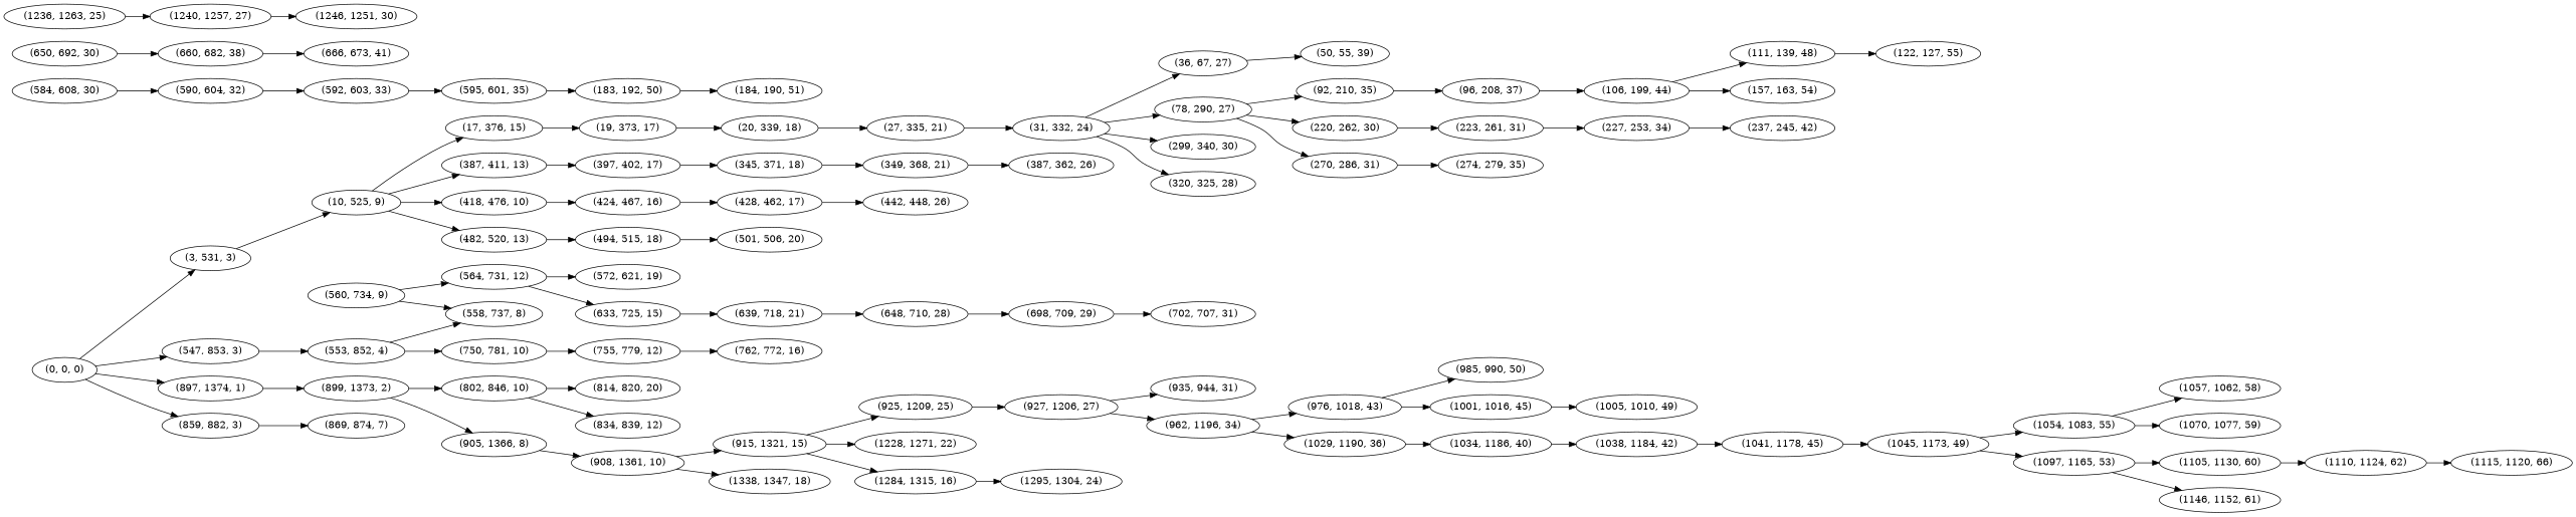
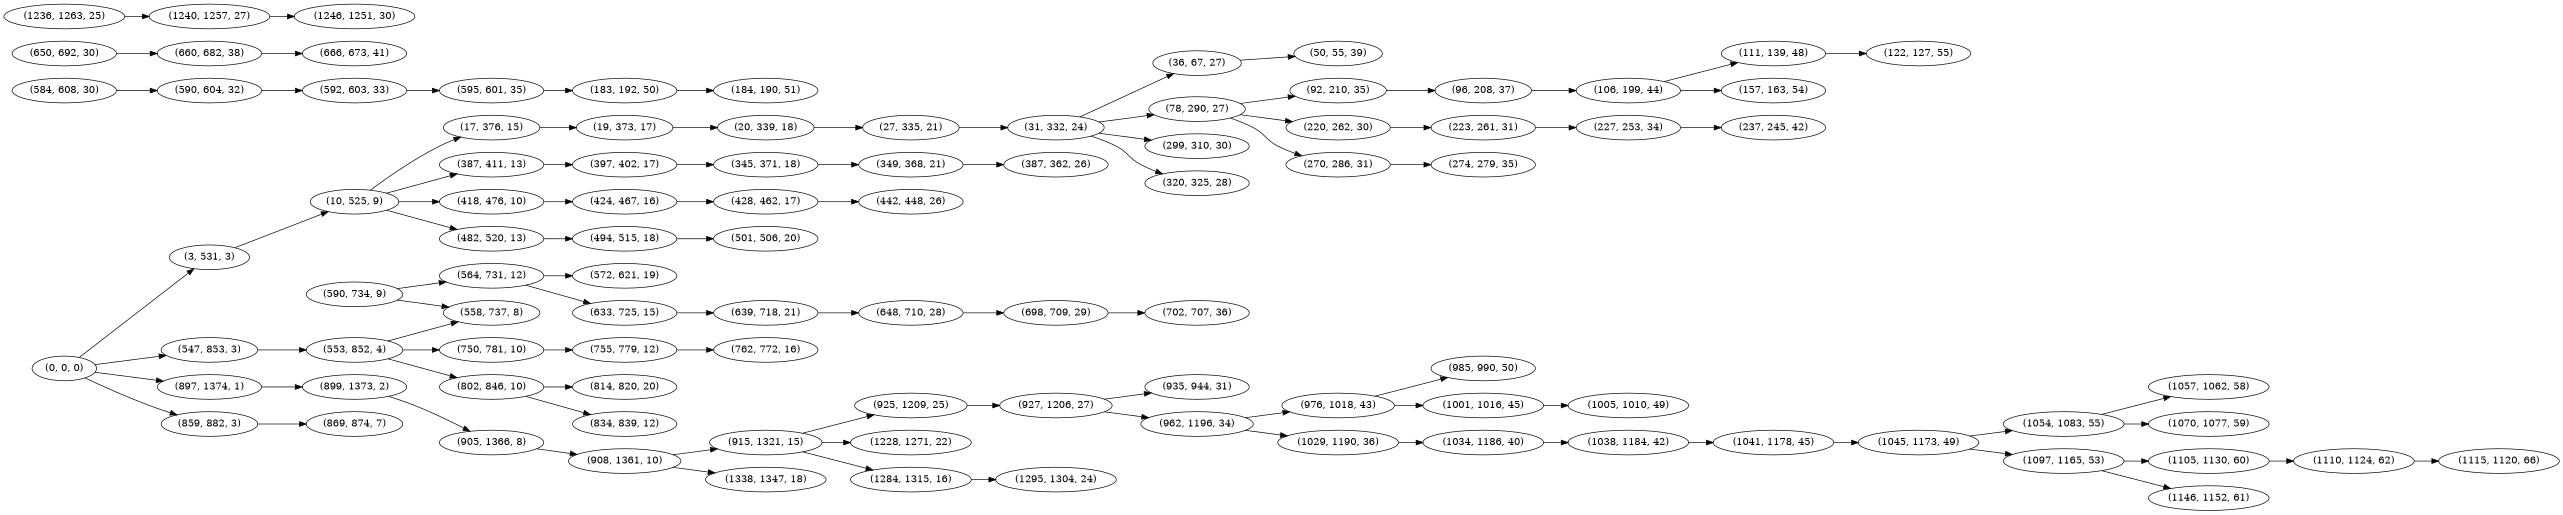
  digraph {
    rankdir=LR
    "(0, 0, 0)"
    "(3, 531, 3)"
    "(547, 853, 3)"
    "(859, 882, 3)"
    "(897, 1374, 1)"
    "(10, 525, 9)"
    "(553, 852, 4)"
    "(869, 874, 7)"
    "(899, 1373, 2)"
    "(17, 376, 15)"
    "(387, 411, 13)"
    "(418, 476, 10)"
    "(482, 520, 13)"
    "(19, 373, 17)"
    "(397, 402, 17)"
    "(424, 467, 16)"
    "(494, 515, 18)"
    "(20, 339, 18)"
    "(27, 335, 21)"
    "(345, 371, 18)"
    "(349, 368, 21)"
    "(31, 332, 24)"
    "(36, 67, 27)"
    "(78, 290, 27)"
-   "(299, 310, 30)" [label="(299, 340, 30)"]
+   "(299, 310, 30)"
    "(320, 325, 28)"
    "(50, 55, 39)"
    "(92, 210, 35)"
    "(220, 262, 30)"
    "(270, 286, 31)"
    "(96, 208, 37)"
    "(223, 261, 31)"
    "(274, 279, 35)"
    "(106, 199, 44)"
    "(111, 139, 48)"
    "(157, 163, 54)"
    "(122, 127, 55)"
    "(183, 192, 50)"
    "(184, 190, 51)"
    "(227, 253, 34)"
    "(237, 245, 42)"
    n42 [label="(387, 362, 26)"]
    "(428, 462, 17)"
    "(442, 448, 26)"
    "(501, 506, 20)"
    "(558, 737, 8)"
    "(750, 781, 10)"
    "(802, 846, 10)"
    "(755, 779, 12)"
    "(814, 820, 20)"
    "(834, 839, 12)"
-   "(560, 734, 9)"
+   "(560, 734, 9)" [label="(590, 734, 9)"]
    "(564, 731, 12)"
    "(572, 621, 19)"
    "(633, 725, 15)"
    "(639, 718, 21)"
    "(584, 608, 30)"
    "(590, 604, 32)"
    "(592, 603, 33)"
    "(595, 601, 35)"
    "(648, 710, 28)"
    "(698, 709, 29)"
    "(650, 692, 30)"
    "(660, 682, 38)"
-   "(702, 707, 31)"
+   "(702, 707, 31)" [label="(702, 707, 36)"]
    "(666, 673, 41)"
    "(762, 772, 16)"
    "(905, 1366, 8)"
    "(908, 1361, 10)"
    "(915, 1321, 15)"
    "(1338, 1347, 18)"
    "(925, 1209, 25)"
    "(1228, 1271, 22)"
    "(1284, 1315, 16)"
    "(927, 1206, 27)"
    "(1295, 1304, 24)"
    "(935, 944, 31)"
    "(962, 1196, 34)"
    "(976, 1018, 43)"
    "(1029, 1190, 36)"
    "(985, 990, 50)"
    "(1001, 1016, 45)"
    "(1034, 1186, 40)"
    "(1005, 1010, 49)"
    "(1038, 1184, 42)"
    "(1041, 1178, 45)"
    "(1045, 1173, 49)"
    "(1054, 1083, 55)"
    "(1097, 1165, 53)"
    "(1057, 1062, 58)"
    "(1070, 1077, 59)"
    "(1105, 1130, 60)"
    "(1146, 1152, 61)"
    "(1110, 1124, 62)"
    "(1115, 1120, 66)"
    "(1236, 1263, 25)"
    "(1240, 1257, 27)"
    "(1246, 1251, 30)"
    "(0, 0, 0)" -> "(3, 531, 3)"
    "(0, 0, 0)" -> "(547, 853, 3)"
    "(0, 0, 0)" -> "(859, 882, 3)"
    "(0, 0, 0)" -> "(897, 1374, 1)"
    "(3, 531, 3)" -> "(10, 525, 9)"
    "(547, 853, 3)" -> "(553, 852, 4)"
    "(859, 882, 3)" -> "(869, 874, 7)"
    "(897, 1374, 1)" -> "(899, 1373, 2)"
    "(10, 525, 9)" -> "(17, 376, 15)"
    "(10, 525, 9)" -> "(387, 411, 13)"
    "(10, 525, 9)" -> "(418, 476, 10)"
    "(10, 525, 9)" -> "(482, 520, 13)"
    "(553, 852, 4)" -> "(558, 737, 8)"
    "(553, 852, 4)" -> "(750, 781, 10)"
-   "(899, 1373, 2)" -> "(802, 846, 10)"
+   "(553, 852, 4)" -> "(802, 846, 10)"
    "(899, 1373, 2)" -> "(905, 1366, 8)"
    "(17, 376, 15)" -> "(19, 373, 17)"
    "(387, 411, 13)" -> "(397, 402, 17)"
    "(418, 476, 10)" -> "(424, 467, 16)"
    "(482, 520, 13)" -> "(494, 515, 18)"
    "(19, 373, 17)" -> "(20, 339, 18)"
    "(397, 402, 17)" -> "(345, 371, 18)"
    "(424, 467, 16)" -> "(428, 462, 17)"
    "(494, 515, 18)" -> "(501, 506, 20)"
    "(20, 339, 18)" -> "(27, 335, 21)"
    "(27, 335, 21)" -> "(31, 332, 24)"
    "(345, 371, 18)" -> "(349, 368, 21)"
    "(349, 368, 21)" -> n42
    "(31, 332, 24)" -> "(36, 67, 27)"
    "(31, 332, 24)" -> "(78, 290, 27)"
    "(31, 332, 24)" -> "(299, 310, 30)"
    "(31, 332, 24)" -> "(320, 325, 28)"
    "(36, 67, 27)" -> "(50, 55, 39)"
    "(78, 290, 27)" -> "(92, 210, 35)"
    "(78, 290, 27)" -> "(220, 262, 30)"
    "(78, 290, 27)" -> "(270, 286, 31)"
    "(92, 210, 35)" -> "(96, 208, 37)"
    "(220, 262, 30)" -> "(223, 261, 31)"
    "(270, 286, 31)" -> "(274, 279, 35)"
    "(96, 208, 37)" -> "(106, 199, 44)"
    "(223, 261, 31)" -> "(227, 253, 34)"
    "(106, 199, 44)" -> "(111, 139, 48)"
    "(106, 199, 44)" -> "(157, 163, 54)"
    "(111, 139, 48)" -> "(122, 127, 55)"
    "(183, 192, 50)" -> "(184, 190, 51)"
    "(227, 253, 34)" -> "(237, 245, 42)"
    "(428, 462, 17)" -> "(442, 448, 26)"
    "(750, 781, 10)" -> "(755, 779, 12)"
    "(802, 846, 10)" -> "(814, 820, 20)"
    "(802, 846, 10)" -> "(834, 839, 12)"
    "(755, 779, 12)" -> "(762, 772, 16)"
    "(560, 734, 9)" -> "(558, 737, 8)"
    "(560, 734, 9)" -> "(564, 731, 12)"
    "(564, 731, 12)" -> "(572, 621, 19)"
    "(564, 731, 12)" -> "(633, 725, 15)"
    "(633, 725, 15)" -> "(639, 718, 21)"
    "(639, 718, 21)" -> "(648, 710, 28)"
    "(584, 608, 30)" -> "(590, 604, 32)"
    "(590, 604, 32)" -> "(592, 603, 33)"
    "(592, 603, 33)" -> "(595, 601, 35)"
    "(595, 601, 35)" -> "(183, 192, 50)"
    "(648, 710, 28)" -> "(698, 709, 29)"
    "(698, 709, 29)" -> "(702, 707, 31)"
    "(650, 692, 30)" -> "(660, 682, 38)"
    "(660, 682, 38)" -> "(666, 673, 41)"
    "(905, 1366, 8)" -> "(908, 1361, 10)"
    "(908, 1361, 10)" -> "(915, 1321, 15)"
    "(908, 1361, 10)" -> "(1338, 1347, 18)"
    "(915, 1321, 15)" -> "(925, 1209, 25)"
    "(915, 1321, 15)" -> "(1228, 1271, 22)"
    "(915, 1321, 15)" -> "(1284, 1315, 16)"
    "(925, 1209, 25)" -> "(927, 1206, 27)"
    "(1284, 1315, 16)" -> "(1295, 1304, 24)"
    "(927, 1206, 27)" -> "(935, 944, 31)"
    "(927, 1206, 27)" -> "(962, 1196, 34)"
    "(962, 1196, 34)" -> "(976, 1018, 43)"
    "(962, 1196, 34)" -> "(1029, 1190, 36)"
    "(976, 1018, 43)" -> "(985, 990, 50)"
    "(976, 1018, 43)" -> "(1001, 1016, 45)"
    "(1029, 1190, 36)" -> "(1034, 1186, 40)"
    "(1001, 1016, 45)" -> "(1005, 1010, 49)"
    "(1034, 1186, 40)" -> "(1038, 1184, 42)"
    "(1038, 1184, 42)" -> "(1041, 1178, 45)"
    "(1041, 1178, 45)" -> "(1045, 1173, 49)"
    "(1045, 1173, 49)" -> "(1054, 1083, 55)"
    "(1045, 1173, 49)" -> "(1097, 1165, 53)"
    "(1054, 1083, 55)" -> "(1057, 1062, 58)"
    "(1054, 1083, 55)" -> "(1070, 1077, 59)"
    "(1097, 1165, 53)" -> "(1105, 1130, 60)"
    "(1097, 1165, 53)" -> "(1146, 1152, 61)"
    "(1105, 1130, 60)" -> "(1110, 1124, 62)"
    "(1110, 1124, 62)" -> "(1115, 1120, 66)"
    "(1236, 1263, 25)" -> "(1240, 1257, 27)"
    "(1240, 1257, 27)" -> "(1246, 1251, 30)"
  }
